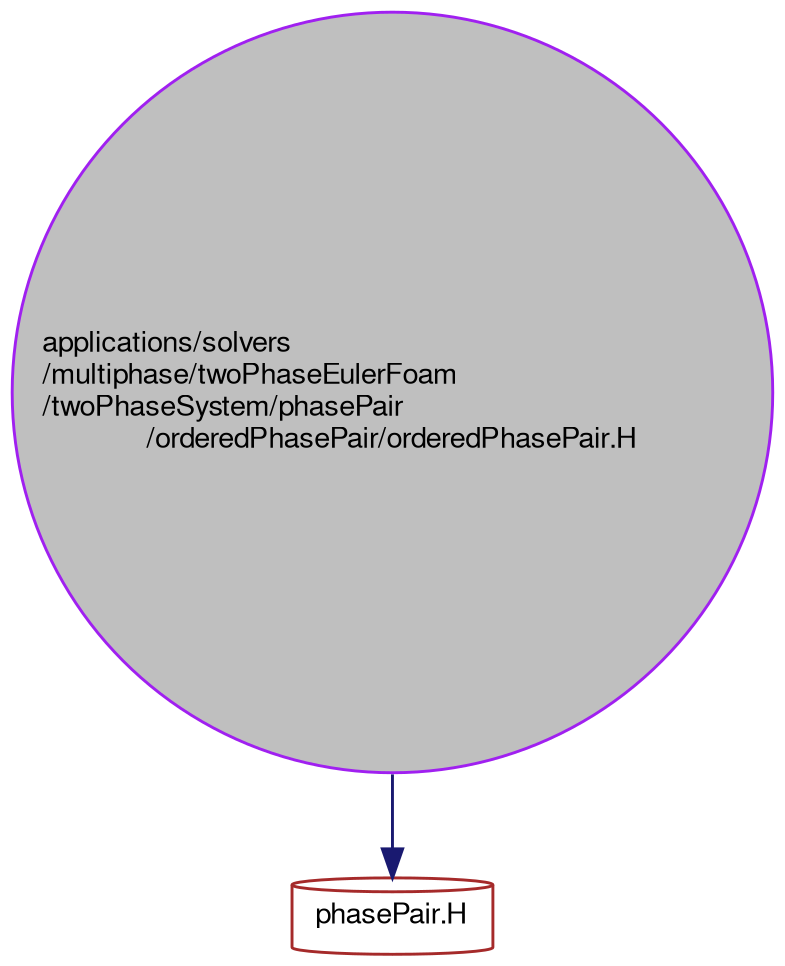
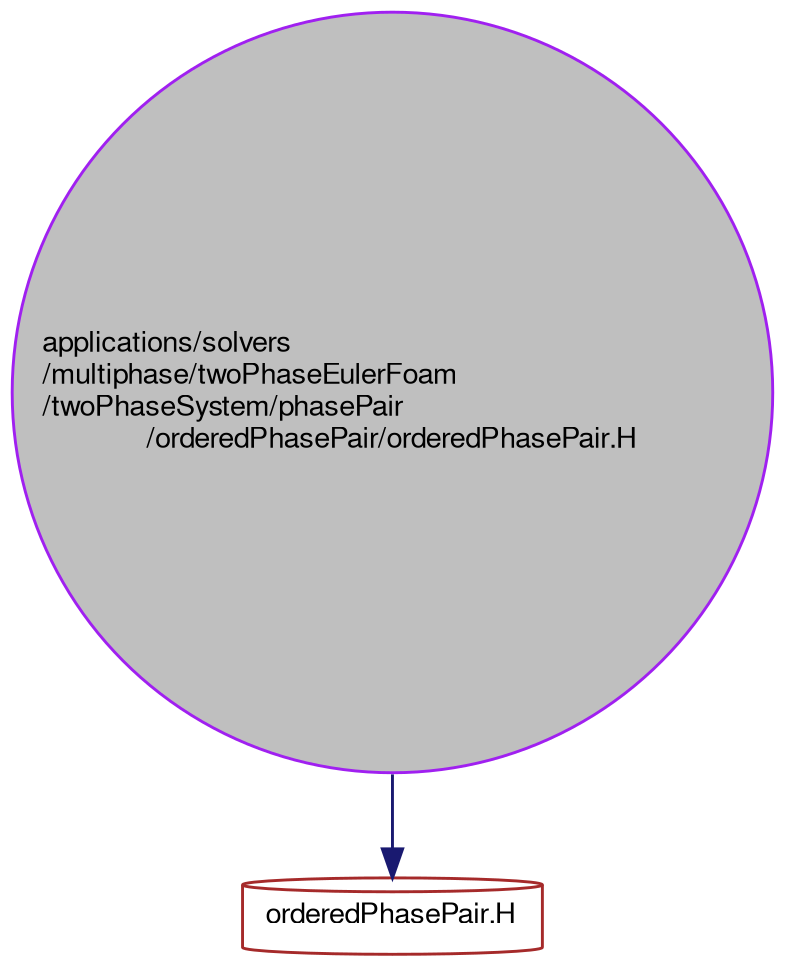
  digraph {
    node [fontname=FreeSans fontsize=10]
    n1 [color=purple fillcolor=grey75 fontcolor=black height=0.2 label="applications/solvers\l/multiphase/twoPhaseEulerFoam\l/twoPhaseSystem/phasePair\l/orderedPhasePair/orderedPhasePair.H" shape=circle style=filled width=0.4]
-   n2 [color=brown height=0.2 label="phasePair.H" shape=cylinder width=0.4]
+   n2 [color=brown height=0.2 label="orderedPhasePair.H" shape=cylinder width=0.4]
    n1 -> n2 [color=midnightblue fontname=FreeSans fontsize=10 labelfontname=FreeSans labelfontsize=10 style=solid]
  }
